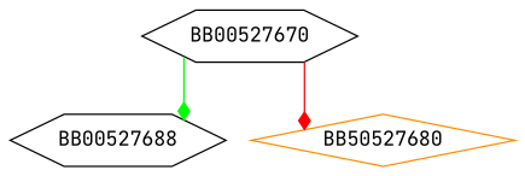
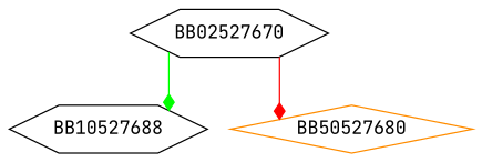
  digraph {
    fontname="JetBrains Mono"
    splines=ortho
    node [color=black fontname="JetBrains Mono" shape=hexagon]
    edge [arrowhead=diamond fontname="JetBrains Mono"]
-   BB00527670
-   BB00527688
+   BB00527670 [label=BB02527670]
+   BB00527688 [label=BB10527688]
    n3 [color=darkorange label=BB50527680 shape=diamond]
    BB00527670 -> BB00527688 [color=green]
    BB00527670 -> n3 [color=red]
  }
